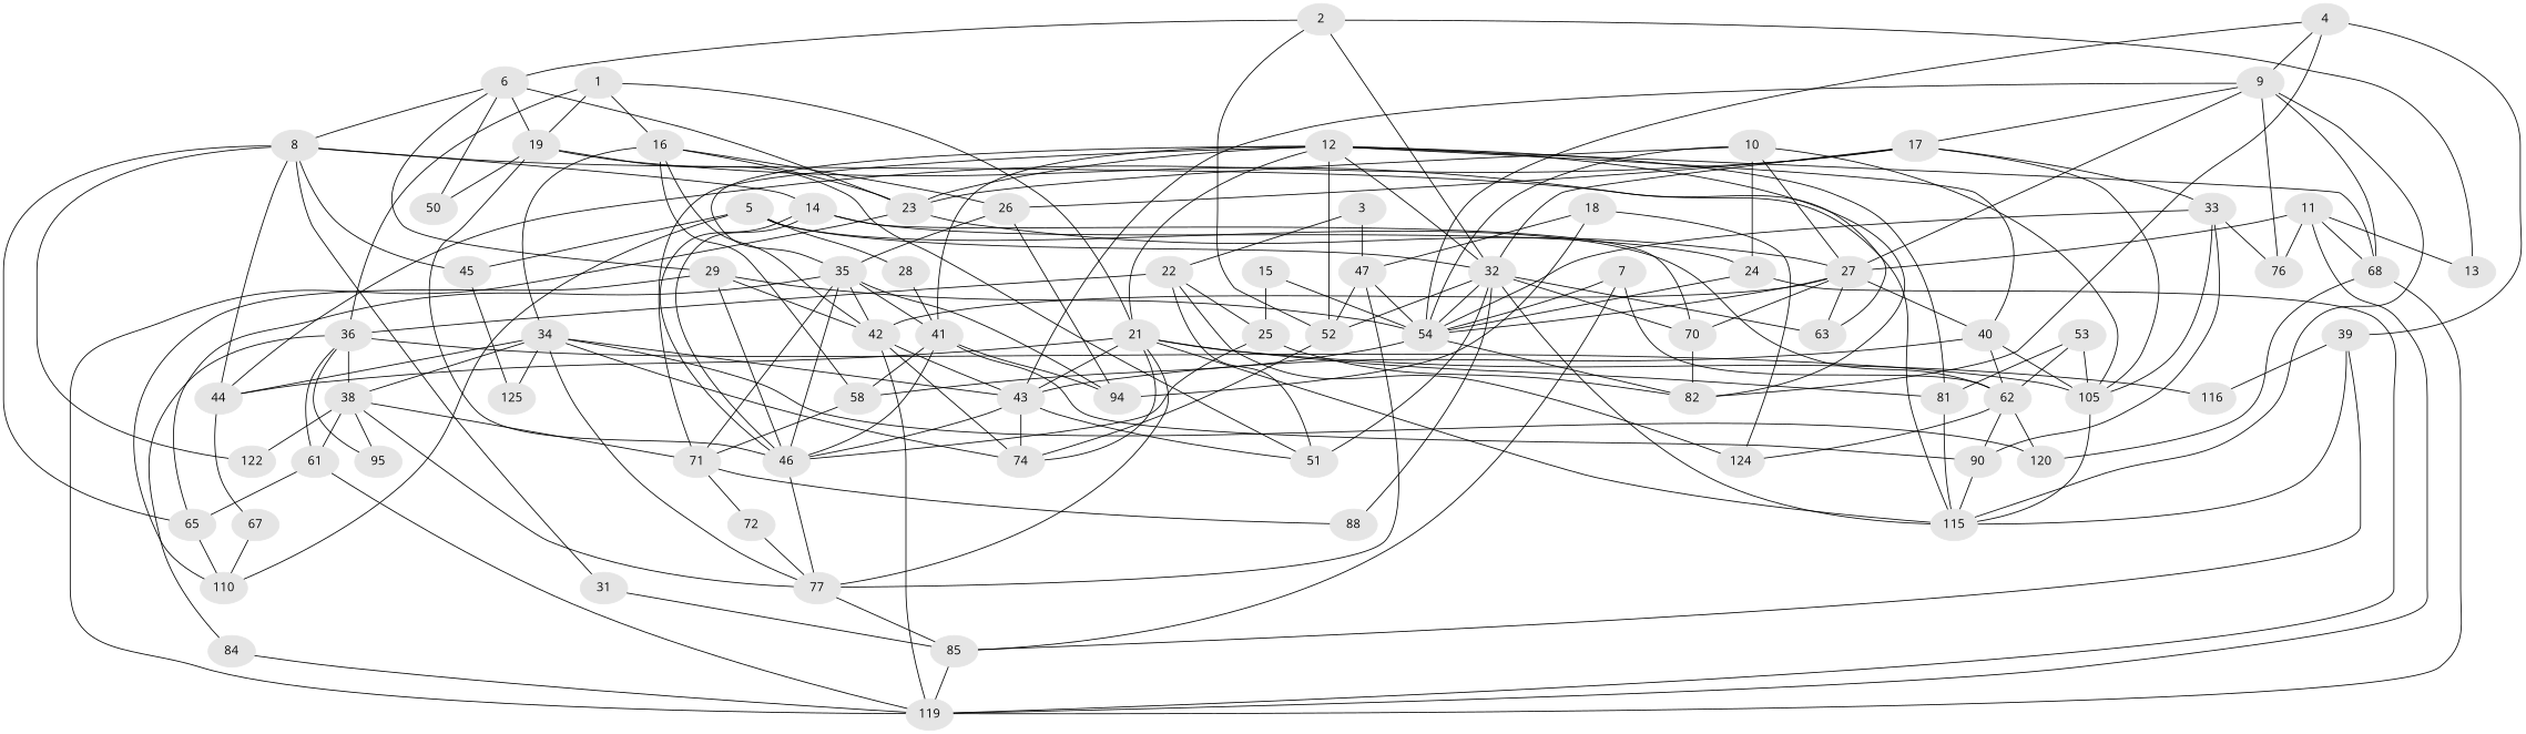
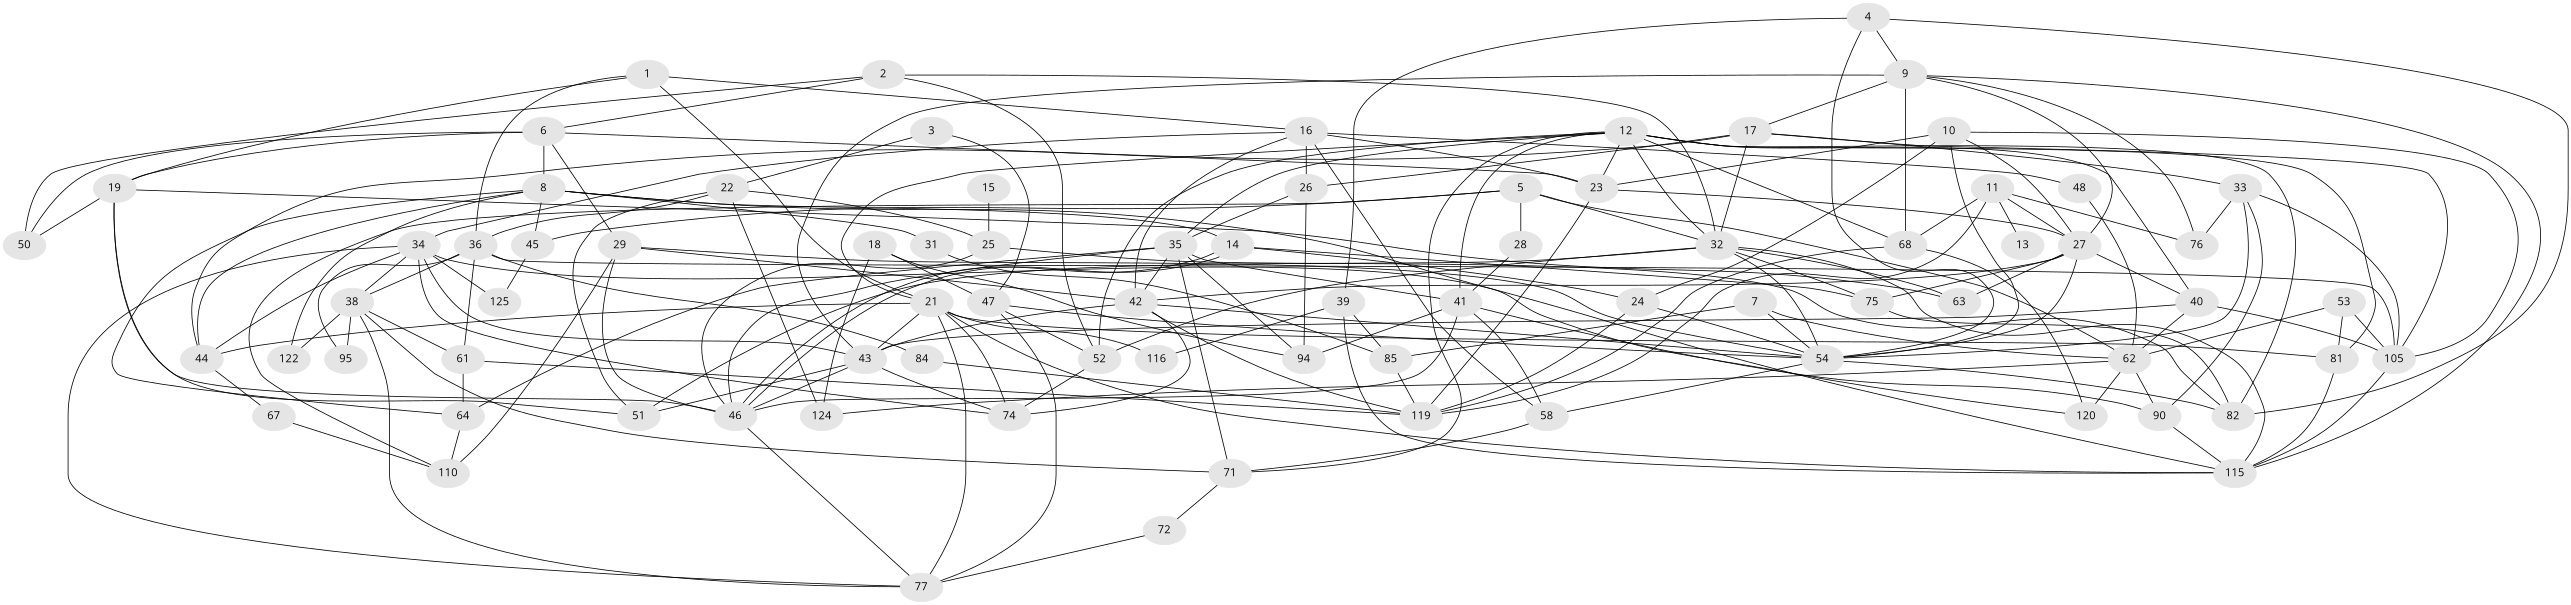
  graph {
    fontname="Open Sans"
    node [color=gray90 fontname="Open Sans" style=filled]
    edge [fontname="Open Sans"]
    16 [super="+64"]
    23 [super="+49"]
    26 [super="+30"]
    34 [super="+37"]
    42 [super="+56"]
+   48
    58 [super="+113"]
    1
    19 [super="+106"]
    21 [super="+126"]
    36 [super="+102"]
    50
    46 [super="+55"]
    51
    63
    44 [super="+60"]
    115 [super="+118"]
    43 [super="+78"]
    81
    74 [super="+111"]
    77 [super="+109"]
    116
    105 [super="+123"]
    95
    38 [super="+100"]
    61 [super="+97"]
    84
    6 [super="+75"]
    8 [super="+96"]
    n30 [label=29 super="+117"]
    2
    13
    32 [super="+107"]
    52 [super="+66"]
    54 [super="+112"]
-   70
-   88
+   70 [label=75]
    22 [super="+59"]
    25 [super="+108"]
    124
    3
    47
    4 [super="+73"]
    9 [super="+79"]
    39 [super="+104"]
    82 [super="+92"]
    17 [super="+83"]
    27 [super="+93"]
    68
    76
    85
    5 [super="+57"]
    28
    45
    62 [super="+101"]
    110
    41 [super="+99"]
    125
    90
    120
    14 [super="+87"]
    31
-   65 [super="+98"]
+   65 [super="+98" label=64]
    122
    119 [super="+121"]
    7
    24
    67
    33 [super="+86"]
    40 [super="+103"]
    10 [super="+89"]
    11 [super="+69"]
    12 [super="+80"]
    35 [super="+114"]
    71 [super="+91"]
    94
    72
    15
    18 [super="+29"]
    53
    16 -- 23
    16 -- 26
    16 -- 34
    16 -- 42
+   16 -- 48
    16 -- 58
    23 -- 27
    23 -- 119
    26 -- 35
    26 -- 94
    34 -- 44
    34 -- 43
    34 -- 74
    34 -- 77
    34 -- 38
    34 -- 125
    34 -- 120
    42 -- 43
    42 -- 74
    42 -- 119
+   48 -- 62
    58 -- 71
    1 -- 16
    1 -- 19
    1 -- 21
    1 -- 36
    19 -- 50
    19 -- 46
    19 -- 51
    19 -- 63
    21 -- 44
    21 -- 115
    21 -- 43
    21 -- 81
    21 -- 74
    21 -- 77
    21 -- 116
    36 -- 105
    36 -- 95
    36 -- 38
    36 -- 61
    36 -- 84
    46 -- 77
    44 -- 67
    43 -- 46
    43 -- 51
    43 -- 74
    81 -- 115
-   77 -- 85 [weight=2]
    105 -- 115
    38 -- 77
    38 -- 95
    38 -- 61
    38 -- 122
    38 -- 71
    61 -- 65
    61 -- 119
    84 -- 119
    6 -- 23
    6 -- 19
    6 -- 50
    6 -- 8
    6 -- n30
    8 -- 44
    8 -- 115
    8 -- 45
    8 -- 14
    8 -- 31
    8 -- 65
    8 -- 122
    n30 -- 42
    n30 -- 46
    n30 -- 54
    n30 -- 110
    2 -- 6
-   2 -- 13
+   2 -- 50
    2 -- 32
    2 -- 52
    32 -- 51
    32 -- 63
    32 -- 115
    32 -- 52
    32 -- 54
    32 -- 70
-   32 -- 88
    52 -- 74
    54 -- 58
    54 -- 82
    70 -- 82
    22 -- 36
    22 -- 51
    22 -- 25 [weight=3]
    22 -- 124
    25 -- 46 [weight=2]
    25 -- 82
    3 -- 22
    3 -- 47
    47 -- 77
    47 -- 52
    47 -- 54
    4 -- 54
    4 -- 9
    4 -- 39
    4 -- 82
    9 -- 115
    9 -- 43
    9 -- 17
    9 -- 27
    9 -- 68
    9 -- 76
    39 -- 115
    39 -- 116
    39 -- 85
    17 -- 26
    17 -- 44
    17 -- 105
    17 -- 32
    17 -- 33
    27 -- 42
    27 -- 63
    27 -- 54
    27 -- 70
    27 -- 40
    68 -- 120
    68 -- 119
    85 -- 119
    5 -- 32
    5 -- 28
    5 -- 45
    5 -- 62
    5 -- 110
    28 -- 41
    45 -- 125
    62 -- 124
    62 -- 90
    62 -- 120
    41 -- 58
    41 -- 46
    41 -- 90
    41 -- 94
    90 -- 115
    14 -- 46
    14 -- 46
    14 -- 70
    14 -- 24
    31 -- 85
    65 -- 110
    7 -- 54
    7 -- 85
    7 -- 62
    24 -- 54
    24 -- 119
    67 -- 110
    33 -- 105
    33 -- 54
    33 -- 76
    33 -- 90
    40 -- 43
    40 -- 105
    40 -- 62
    10 -- 23
    10 -- 105
    10 -- 54
    10 -- 27
    10 -- 24
    11 -- 13
    11 -- 27
    11 -- 68
    11 -- 76
    11 -- 119
    12 -- 23
    12 -- 21
    12 -- 81
    12 -- 32
    12 -- 52
    12 -- 82
    12 -- 68
    12 -- 41
    12 -- 40 [weight=2]
    12 -- 35
    12 -- 71
    35 -- 42
    35 -- 46
    35 -- 41
    35 -- 65
    35 -- 71
    35 -- 94
-   71 -- 88
    71 -- 72
    72 -- 77
-   15 -- 54
+   42 -- 54
    15 -- 25
    18 -- 124
    18 -- 47
    18 -- 94
    53 -- 81
    53 -- 105
    53 -- 62
  }
